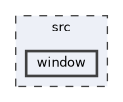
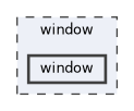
  digraph {
    compound=true
    n1 [color=grey25 fillcolor="#edf0f7" fontname=Helvetica fontsize=10 height=0.2 label=window shape=box style="filled,bold" width=0.4]
    subgraph cluster_1 {
      bgcolor="#edf0f7"
      fontname=Helvetica
      fontsize=10
-     label=src
+     label=window
      pencolor=grey25
      style="filled,dashed"
      n1
    }
  }
